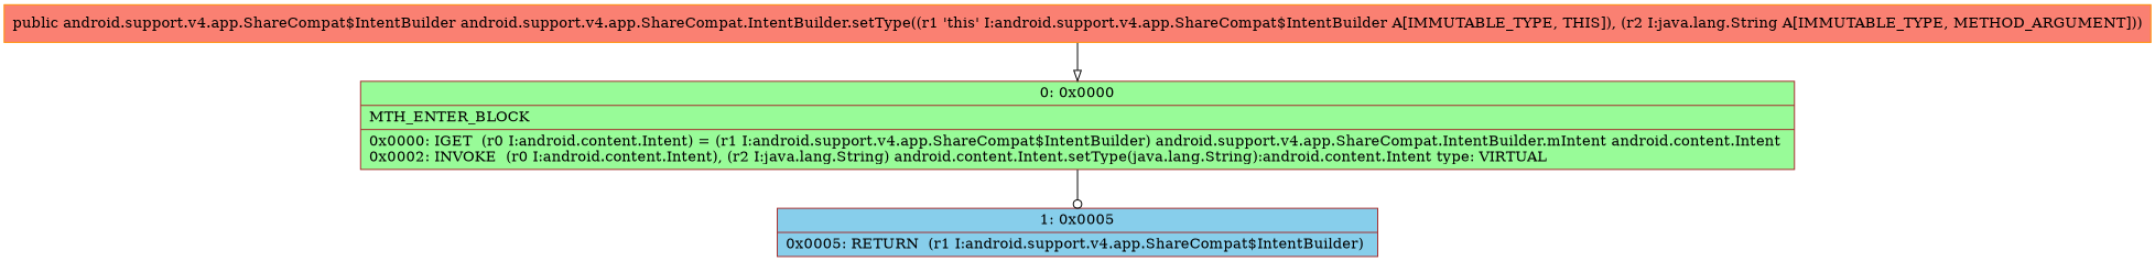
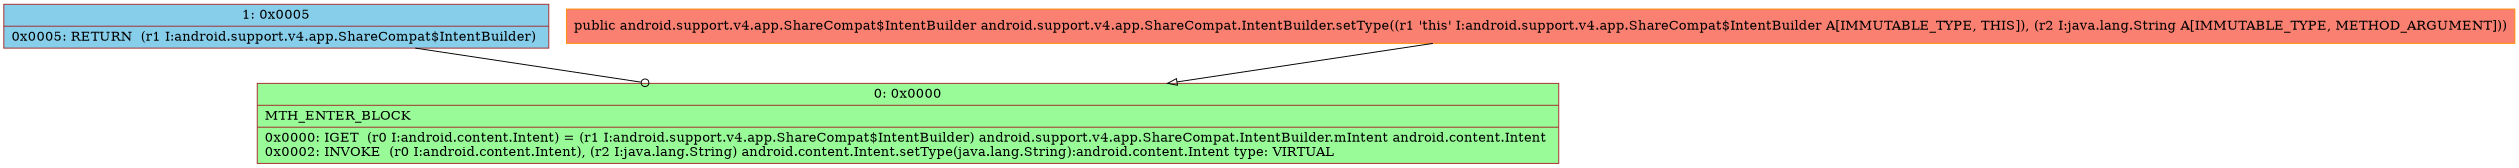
  digraph {
    node [shape=record style=filled color=brown]
    n1 [label="{0\:\ 0x0000|MTH_ENTER_BLOCK\l|0x0000: IGET  (r0 I:android.content.Intent) = (r1 I:android.support.v4.app.ShareCompat$IntentBuilder) android.support.v4.app.ShareCompat.IntentBuilder.mIntent android.content.Intent \l0x0002: INVOKE  (r0 I:android.content.Intent), (r2 I:java.lang.String) android.content.Intent.setType(java.lang.String):android.content.Intent type: VIRTUAL \l}" fillcolor=palegreen]
    n2 [label="{1\:\ 0x0005|0x0005: RETURN  (r1 I:android.support.v4.app.ShareCompat$IntentBuilder) \l}" fillcolor=skyblue]
    n3 [label="{public android.support.v4.app.ShareCompat$IntentBuilder android.support.v4.app.ShareCompat.IntentBuilder.setType((r1 'this' I:android.support.v4.app.ShareCompat$IntentBuilder A[IMMUTABLE_TYPE, THIS]), (r2 I:java.lang.String A[IMMUTABLE_TYPE, METHOD_ARGUMENT])) }" fillcolor=salmon color=darkorange]
-   n1 -> n2 [arrowhead=odot]
+   n2 -> n1 [arrowhead=odot]
    n3 -> n1 [arrowhead=onormal]
  }
